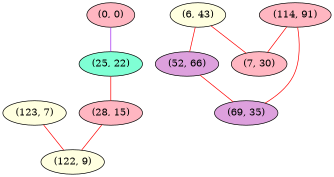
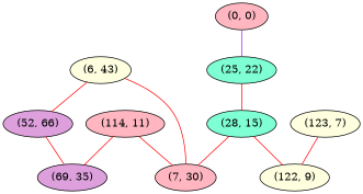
  graph {
    node [fillcolor=lightpink style=filled]
    edge [color=red weight=1]
    n1 [fillcolor=aquamarine label="(25, 22)"]
    "(0, 0)"
-   "(28, 15)"
+   "(28, 15)" [fillcolor=aquamarine]
    "(6, 43)" [fillcolor=lightyellow]
    n5 [fillcolor=plum label="(52, 66)"]
    "(7, 30)"
    "(69, 35)" [fillcolor=plum]
-   "(114, 91)"
+   "(114, 91)" [label="(114, 11)"]
    "(122, 9)" [fillcolor=lightyellow]
    "(123, 7)" [fillcolor=lightyellow]
    n1 -- "(28, 15)"
    "(0, 0)" -- n1 [color=purple weight=4]
+   "(28, 15)" -- "(7, 30)"
    "(28, 15)" -- "(122, 9)"
    "(6, 43)" -- n5
    "(6, 43)" -- "(7, 30)"
    n5 -- "(69, 35)"
    "(114, 91)" -- "(7, 30)"
    "(114, 91)" -- "(69, 35)"
    "(123, 7)" -- "(122, 9)"
  }
